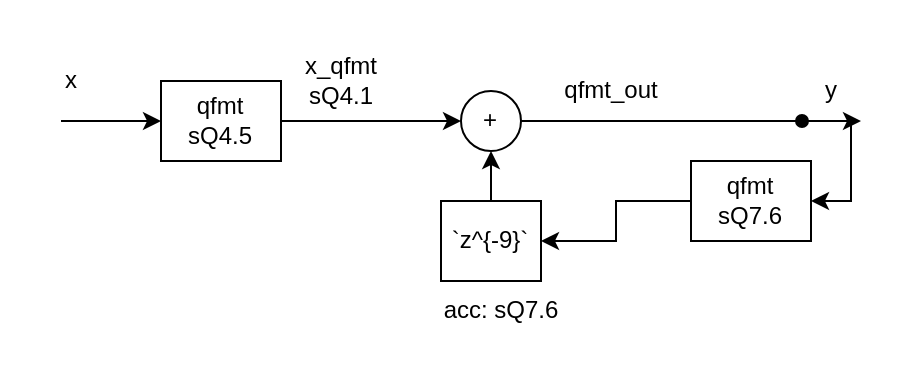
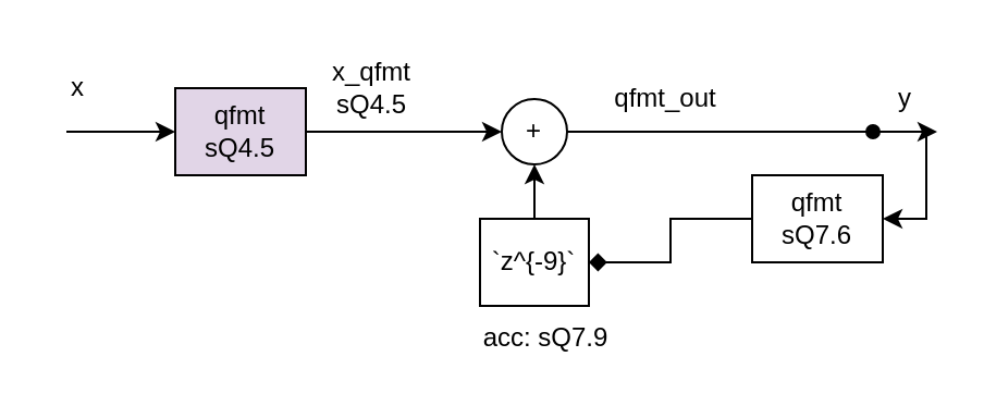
  <mxCell id="0" />
  <mxCell id="1" parent="0" />
  <mxCell id="2" style="edgeStyle=orthogonalEdgeStyle;rounded=0;orthogonalLoop=1;jettySize=auto;html=1;exitX=0;exitY=0.5;exitDx=0;exitDy=0;startArrow=classic;startFill=1;endArrow=none;endFill=0;" parent="1" source="4" edge="1"><mxGeometry relative="1" as="geometry"><mxPoint x="30" y="60" as="targetPoint" /></mxGeometry></mxCell>
  <mxCell id="3" value="" style="edgeStyle=orthogonalEdgeStyle;rounded=0;orthogonalLoop=1;jettySize=auto;html=1;" parent="1" source="4" target="9" edge="1"><mxGeometry relative="1" as="geometry" /></mxCell>
- <mxCell id="4" value="qfmt&lt;br&gt;sQ4.5" style="rounded=0;whiteSpace=wrap;html=1;" parent="1" vertex="1"><mxGeometry x="80" y="40" width="60" height="40" as="geometry" /></mxCell>
+ <mxCell id="4" value="qfmt&lt;br&gt;sQ4.5" style="rounded=0;whiteSpace=wrap;html=1;fillColor=#e1d5e7;" parent="1" vertex="1"><mxGeometry x="80" y="40" width="60" height="40" as="geometry" /></mxCell>
  <mxCell id="5" style="edgeStyle=orthogonalEdgeStyle;rounded=0;orthogonalLoop=1;jettySize=auto;html=1;entryX=0.5;entryY=1;entryDx=0;entryDy=0;" parent="1" source="7" target="9" edge="1"><mxGeometry relative="1" as="geometry" /></mxCell>
  <mxCell id="6" style="edgeStyle=orthogonalEdgeStyle;rounded=0;orthogonalLoop=1;jettySize=auto;html=1;startArrow=classic;startFill=1;endArrow=oval;endFill=1;exitX=1;exitY=0.5;exitDx=0;exitDy=0;" parent="1" source="16" edge="1"><mxGeometry relative="1" as="geometry"><mxPoint x="400" y="60" as="targetPoint" /><mxPoint x="370" y="120" as="sourcePoint" /></mxGeometry></mxCell>
  <mxCell id="7" value="`z^{-9}`" style="rounded=0;whiteSpace=wrap;html=1;" parent="1" vertex="1"><mxGeometry x="220" y="100" width="50" height="40" as="geometry" /></mxCell>
  <mxCell id="8" style="edgeStyle=orthogonalEdgeStyle;rounded=0;orthogonalLoop=1;jettySize=auto;html=1;exitX=1;exitY=0.5;exitDx=0;exitDy=0;" parent="1" source="9" edge="1"><mxGeometry relative="1" as="geometry"><mxPoint x="430" y="60" as="targetPoint" /></mxGeometry></mxCell>
  <mxCell id="9" value="&lt;div align=&quot;center&quot;&gt;+&lt;/div&gt;" style="ellipse;whiteSpace=wrap;html=1;aspect=fixed;align=center;" parent="1" vertex="1"><mxGeometry x="230" y="45" width="30" height="30" as="geometry" /></mxCell>
- <mxCell id="10" value="acc:&amp;nbsp;sQ7.6" style="text;html=1;align=center;verticalAlign=middle;resizable=0;points=[];autosize=1;strokeColor=none;fillColor=none;" parent="1" vertex="1"><mxGeometry x="210" y="140" width="80" height="30" as="geometry" /></mxCell>
+ <mxCell id="10" value="acc:&amp;nbsp;sQ7.9" style="text;html=1;align=center;verticalAlign=middle;resizable=0;points=[];autosize=1;strokeColor=none;fillColor=none;" parent="1" vertex="1"><mxGeometry x="210" y="140" width="80" height="30" as="geometry" /></mxCell>
  <mxCell id="11" value="x" style="text;html=1;align=center;verticalAlign=middle;resizable=0;points=[];autosize=1;strokeColor=none;fillColor=none;" parent="1" vertex="1"><mxGeometry x="20" y="25" width="30" height="30" as="geometry" /></mxCell>
  <mxCell id="12" value="y" style="text;html=1;align=center;verticalAlign=middle;resizable=0;points=[];autosize=1;strokeColor=none;fillColor=none;" parent="1" vertex="1"><mxGeometry x="400" y="30" width="30" height="30" as="geometry" /></mxCell>
- <mxCell id="13" value="x_qfmt&lt;br&gt;sQ4.1" style="text;html=1;align=center;verticalAlign=middle;resizable=0;points=[];autosize=1;strokeColor=none;fillColor=none;" parent="1" vertex="1"><mxGeometry x="140" y="20" width="60" height="40" as="geometry" /></mxCell>
+ <mxCell id="13" value="x_qfmt&lt;br&gt;sQ4.5" style="text;html=1;align=center;verticalAlign=middle;resizable=0;points=[];autosize=1;strokeColor=none;fillColor=none;" parent="1" vertex="1"><mxGeometry x="140" y="20" width="60" height="40" as="geometry" /></mxCell>
  <mxCell id="14" value="qfmt_out" style="text;html=1;align=center;verticalAlign=middle;resizable=0;points=[];autosize=1;strokeColor=none;fillColor=none;" parent="1" vertex="1"><mxGeometry x="270" y="30" width="70" height="30" as="geometry" /></mxCell>
- <mxCell id="15" style="edgeStyle=orthogonalEdgeStyle;rounded=0;orthogonalLoop=1;jettySize=auto;html=1;exitX=0;exitY=0.5;exitDx=0;exitDy=0;entryX=1;entryY=0.5;entryDx=0;entryDy=0;" parent="1" source="16" target="7" edge="1"><mxGeometry relative="1" as="geometry" /></mxCell>
+ <mxCell id="15" style="edgeStyle=orthogonalEdgeStyle;rounded=0;orthogonalLoop=1;jettySize=auto;html=1;exitX=0;exitY=0.5;exitDx=0;exitDy=0;entryX=1;entryY=0.5;entryDx=0;entryDy=0;endArrow=diamond;" parent="1" source="16" target="7" edge="1"><mxGeometry relative="1" as="geometry" /></mxCell>
  <mxCell id="16" value="qfmt&lt;br&gt;sQ7.6" style="rounded=0;whiteSpace=wrap;html=1;" parent="1" vertex="1"><mxGeometry x="345" y="80" width="60" height="40" as="geometry" /></mxCell>
